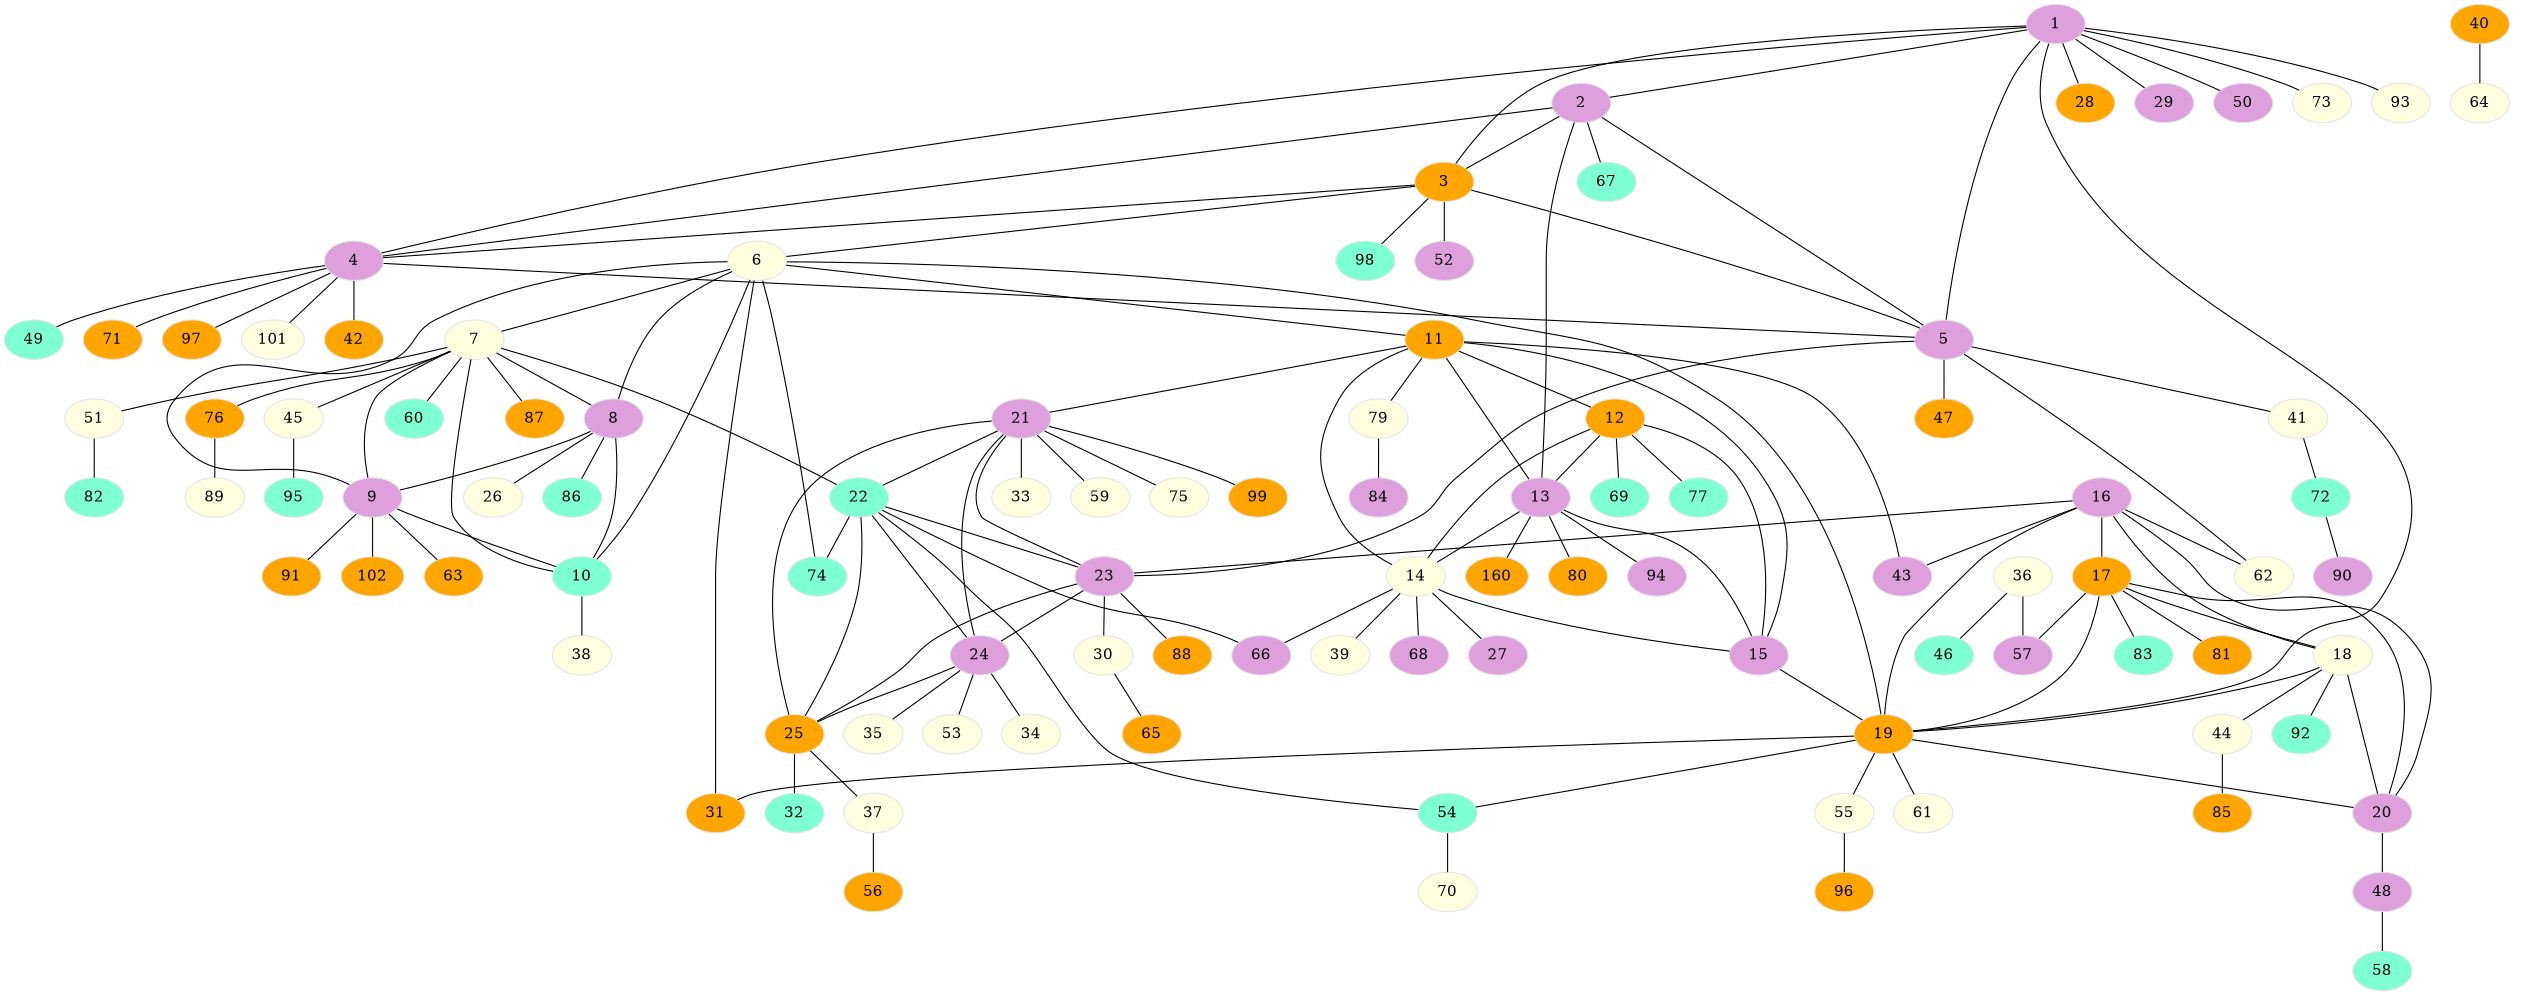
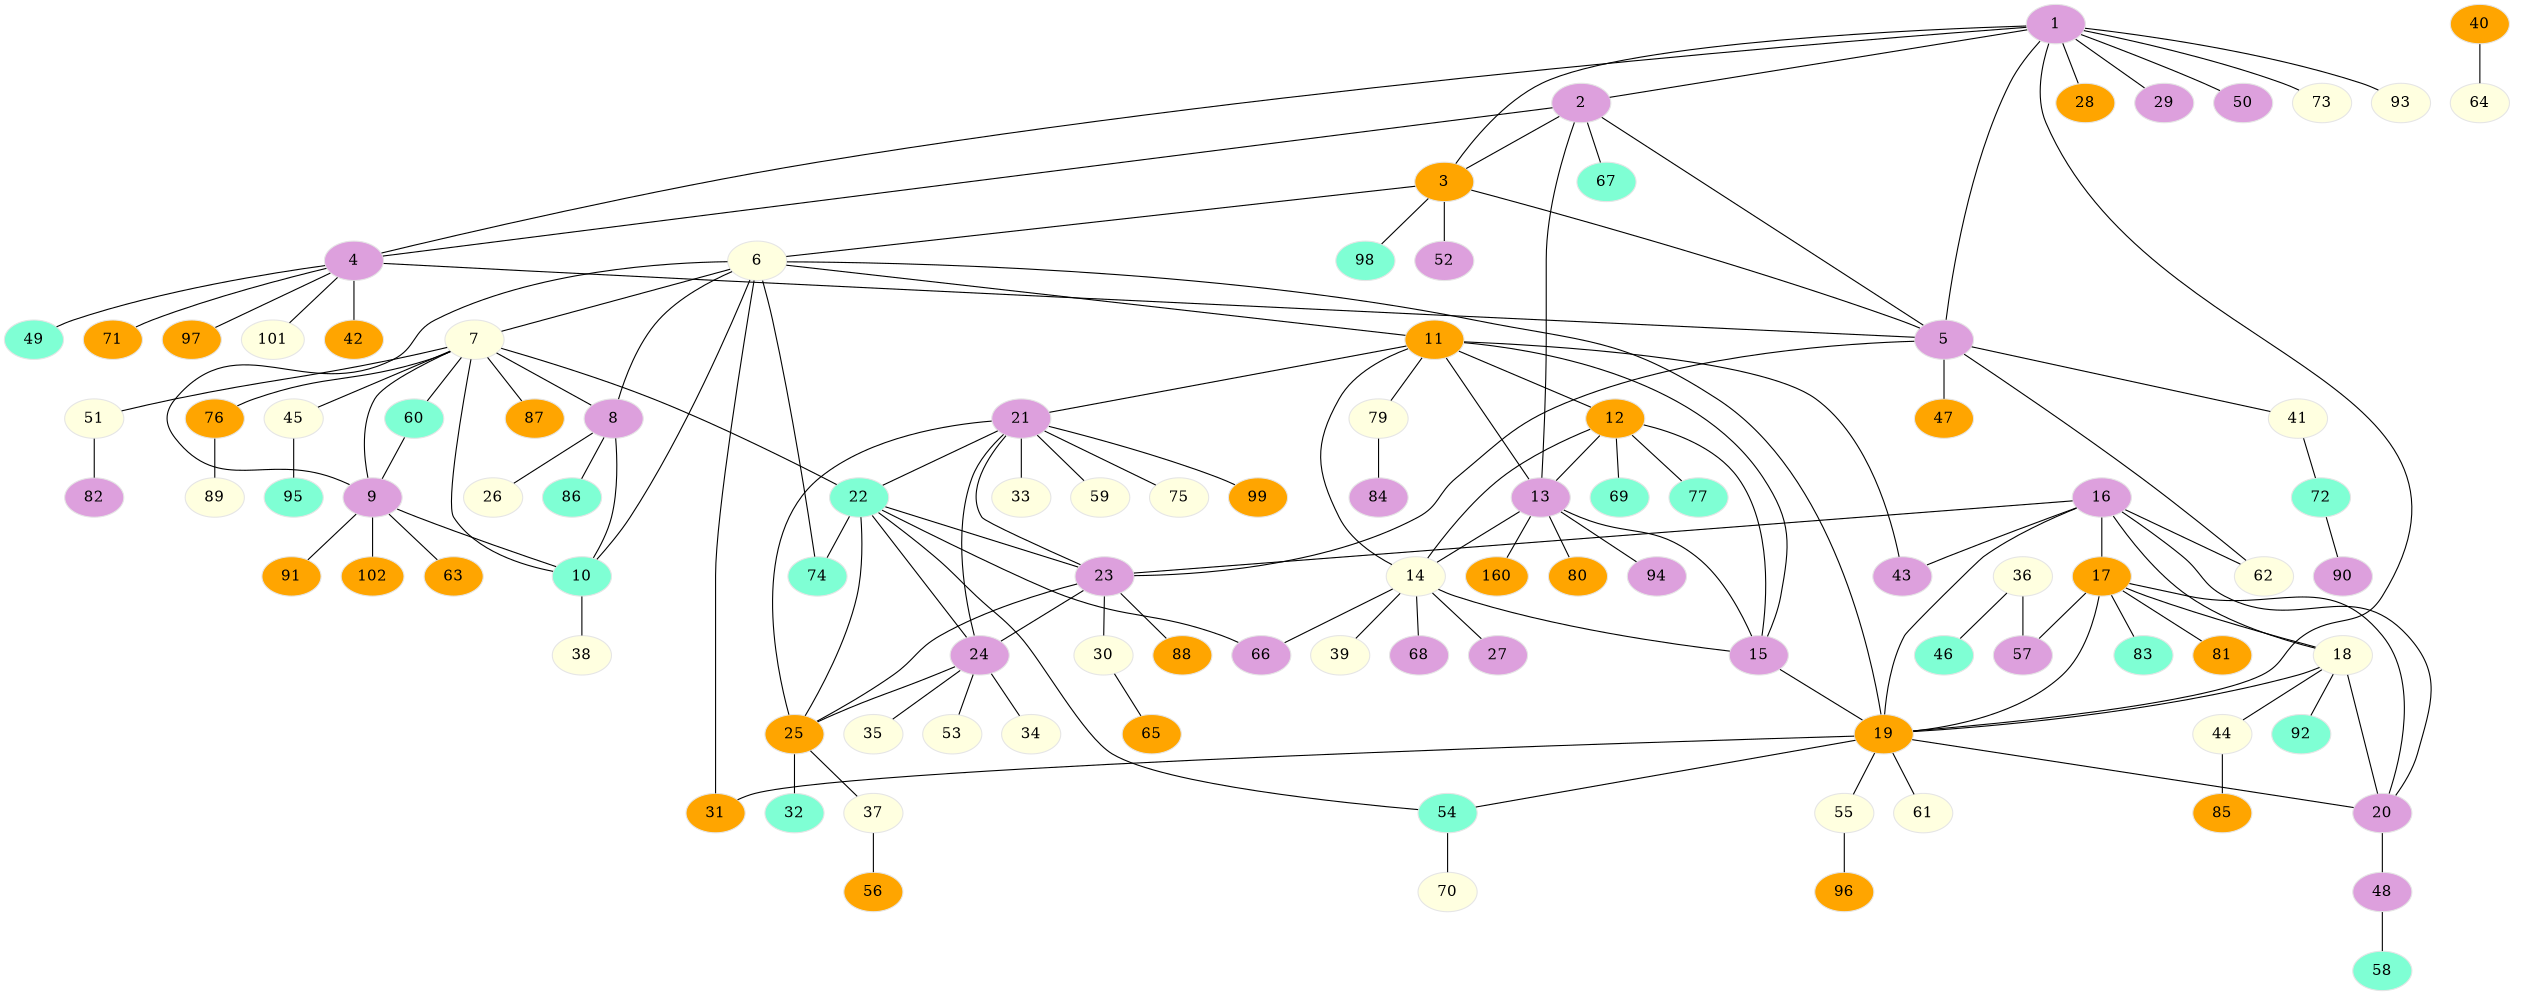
  graph {
    node [color=gray90 fillcolor=lightyellow style=filled]
    1 [fillcolor=plum]
    2 [fillcolor=plum]
    3 [fillcolor=orange]
    4 [fillcolor=plum]
    5 [fillcolor=plum]
    19 [fillcolor=orange]
    28 [fillcolor=orange]
    29 [fillcolor=plum]
    50 [fillcolor=plum]
    73
    93
    13 [fillcolor=plum]
    67 [fillcolor=aquamarine]
    6
    52 [fillcolor=plum]
    98 [fillcolor=aquamarine]
    42 [fillcolor=orange]
    49 [fillcolor=aquamarine]
    71 [fillcolor=orange]
    97 [fillcolor=orange]
    101
    23 [fillcolor=plum]
    41
    47 [fillcolor=orange]
    62
    31 [fillcolor=orange]
    20 [fillcolor=plum]
    54 [fillcolor=aquamarine]
    55
    61
    14
    15 [fillcolor=plum]
    80 [fillcolor=orange]
    94 [fillcolor=plum]
    n35 [fillcolor=orange label=160]
    7
    8 [fillcolor=plum]
    9 [fillcolor=plum]
    10 [fillcolor=aquamarine]
    11 [fillcolor=orange]
    74 [fillcolor=aquamarine]
    24 [fillcolor=plum]
    25 [fillcolor=orange]
    30
    88 [fillcolor=orange]
    72 [fillcolor=aquamarine]
    22 [fillcolor=aquamarine]
    45
    51
    60 [fillcolor=aquamarine]
    76 [fillcolor=orange]
    87 [fillcolor=orange]
    26
    86 [fillcolor=aquamarine]
    63 [fillcolor=orange]
    91 [fillcolor=orange]
    102 [fillcolor=orange]
    38
    12 [fillcolor=orange]
    21 [fillcolor=plum]
    43 [fillcolor=plum]
    79
    66 [fillcolor=plum]
    95 [fillcolor=aquamarine]
-   82 [fillcolor=aquamarine]
+   82 [fillcolor=plum]
    89
    69 [fillcolor=aquamarine]
    77 [fillcolor=aquamarine]
    27 [fillcolor=plum]
    39
    68 [fillcolor=plum]
    33
    59
    75
    99 [fillcolor=orange]
    84 [fillcolor=plum]
    16 [fillcolor=plum]
    17 [fillcolor=orange]
    18
    81 [fillcolor=orange]
    83 [fillcolor=aquamarine]
    57 [fillcolor=plum]
    44
    92 [fillcolor=aquamarine]
    48 [fillcolor=plum]
    36
    46 [fillcolor=aquamarine]
    85 [fillcolor=orange]
    70
    96 [fillcolor=orange]
    58 [fillcolor=aquamarine]
    34
    35
    53
    32 [fillcolor=aquamarine]
    37
    65 [fillcolor=orange]
    56 [fillcolor=orange]
    64
    40 [fillcolor=orange]
    90 [fillcolor=plum]
    1 -- 2
    1 -- 3
    1 -- 4
    1 -- 5
    1 -- 19
    1 -- 28
    1 -- 29
    1 -- 50
    1 -- 73
    1 -- 93
    2 -- 3
    2 -- 4
    2 -- 5
    2 -- 13
    2 -- 67
-   3 -- 4
    3 -- 5
    3 -- 6
    3 -- 52
    3 -- 98
    4 -- 5
    4 -- 42
    4 -- 49
    4 -- 71
    4 -- 97
    4 -- 101
    5 -- 23
    5 -- 41
    5 -- 47
    5 -- 62
    19 -- 31
    19 -- 20
    19 -- 54
    19 -- 55
    19 -- 61
    13 -- 14
    13 -- 15
    13 -- 80
    13 -- 94
    13 -- n35
    6 -- 19
    6 -- 31
    6 -- 7
    6 -- 8
    6 -- 9
    6 -- 10
    6 -- 11
    6 -- 74
    23 -- 24
    23 -- 25
    23 -- 30
    23 -- 88
    41 -- 72
    20 -- 48
    54 -- 70
    55 -- 96
    14 -- 15
    14 -- 66
    14 -- 27
    14 -- 39
    14 -- 68
    15 -- 19
    7 -- 8
    7 -- 9
    7 -- 10
    7 -- 22
    7 -- 45
    7 -- 51
    7 -- 60
    7 -- 76
    7 -- 87
-   8 -- 9
+   60 -- 9
    8 -- 10
    8 -- 26
    8 -- 86
    9 -- 10
    9 -- 63
    9 -- 91
    9 -- 102
    10 -- 38
    11 -- 13
    11 -- 14
    11 -- 15
    11 -- 12
    11 -- 21
    11 -- 43
    11 -- 79
    24 -- 25
    24 -- 34
    24 -- 35
    24 -- 53
    25 -- 32
    25 -- 37
    30 -- 65
    72 -- 90
    22 -- 23
    22 -- 54
    22 -- 74
    22 -- 24
    22 -- 25
    22 -- 66
    45 -- 95
    51 -- 82
    76 -- 89
    12 -- 13
    12 -- 14
    12 -- 15
    12 -- 69
    12 -- 77
    21 -- 23
    21 -- 24
    21 -- 25
    21 -- 22
    21 -- 33
    21 -- 59
    21 -- 75
    21 -- 99
    79 -- 84
    16 -- 19
    16 -- 23
    16 -- 62
    16 -- 20
    16 -- 43
    16 -- 17
    16 -- 18
    17 -- 19
    17 -- 20
    17 -- 18
    17 -- 81
    17 -- 83
    17 -- 57
    18 -- 19
    18 -- 20
    18 -- 44
    18 -- 92
    44 -- 85
    48 -- 58
    36 -- 57
    36 -- 46
    37 -- 56
    40 -- 64
  }
